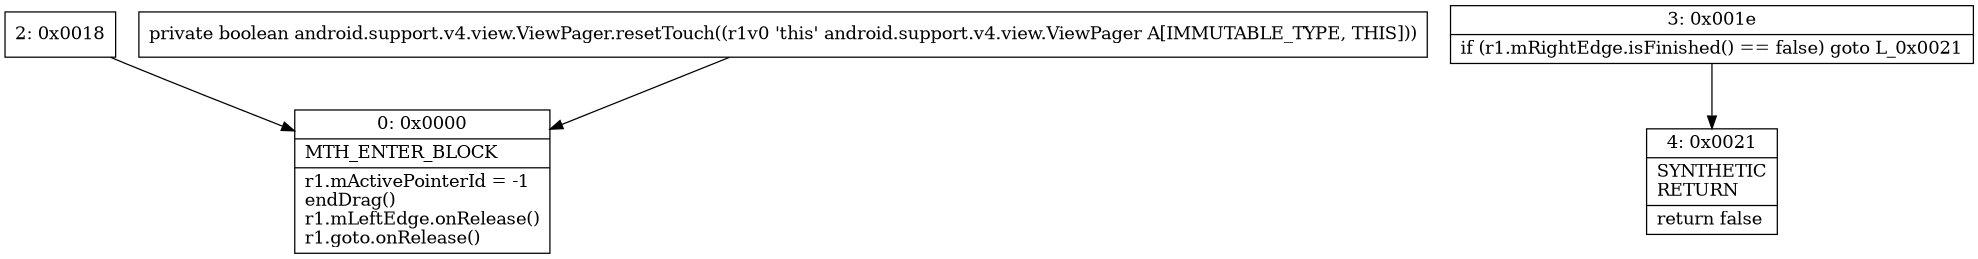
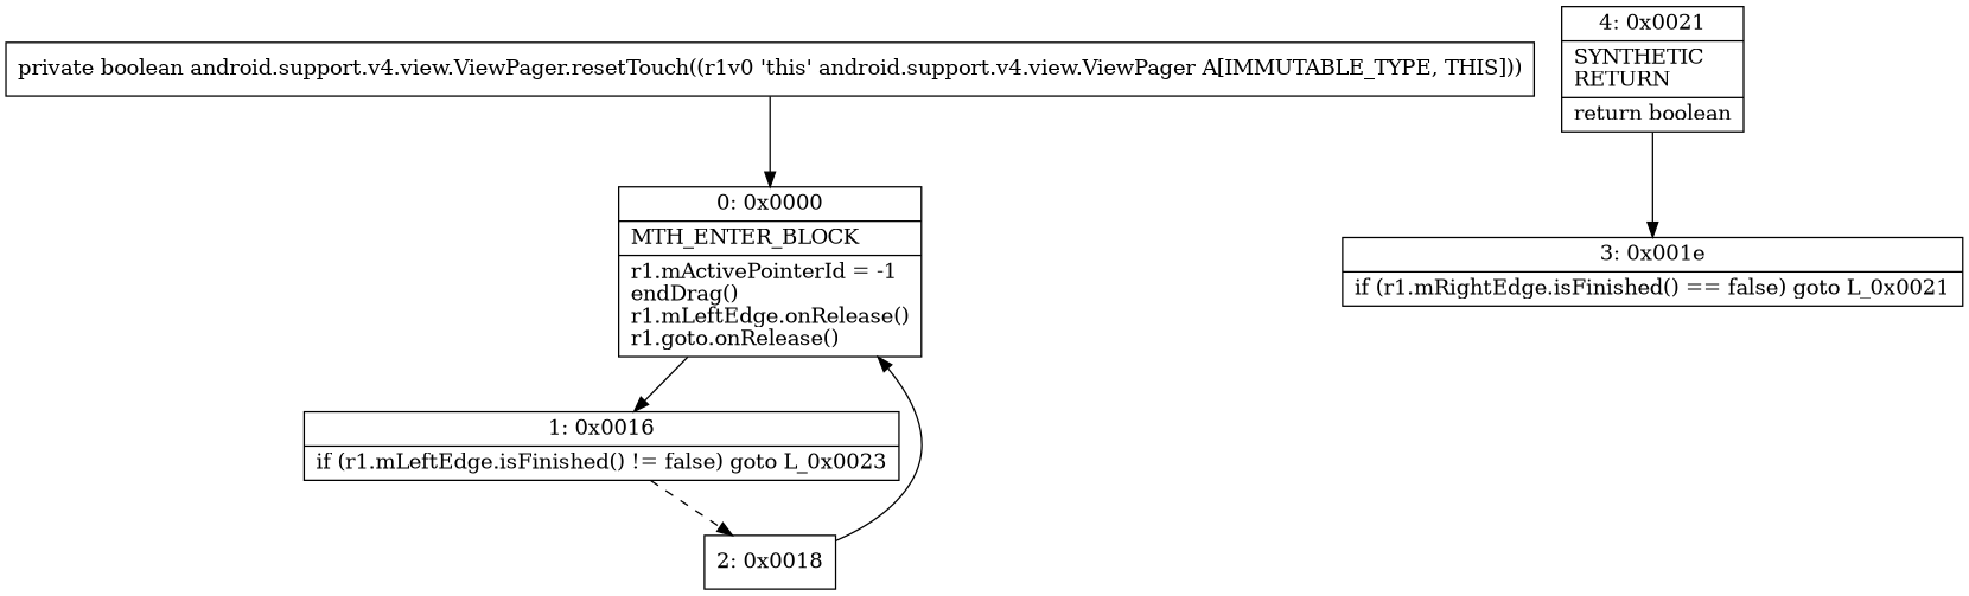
  digraph {
    node [shape=record]
    n1 [label="{0\:\ 0x0000|MTH_ENTER_BLOCK\l|r1.mActivePointerId = \-1\lendDrag()\lr1.mLeftEdge.onRelease()\lr1.goto.onRelease()\l}"]
+   n2 [label="{1\:\ 0x0016|if (r1.mLeftEdge.isFinished() != false) goto L_0x0023\l}"]
    n3 [label="{2\:\ 0x0018}"]
    n4 [label="{3\:\ 0x001e|if (r1.mRightEdge.isFinished() == false) goto L_0x0021\l}"]
-   n5 [label="{4\:\ 0x0021|SYNTHETIC\lRETURN\l|return false\l}"]
+   n5 [label="{4\:\ 0x0021|SYNTHETIC\lRETURN\l|return boolean\l}"]
    n6 [label="{private boolean android.support.v4.view.ViewPager.resetTouch((r1v0 'this' android.support.v4.view.ViewPager A[IMMUTABLE_TYPE, THIS])) }"]
+   n1 -> n2
+   n2 -> n3 [style=dashed]
    n3 -> n1
-   n4 -> n5
+   n5 -> n4
    n6 -> n1
  }
